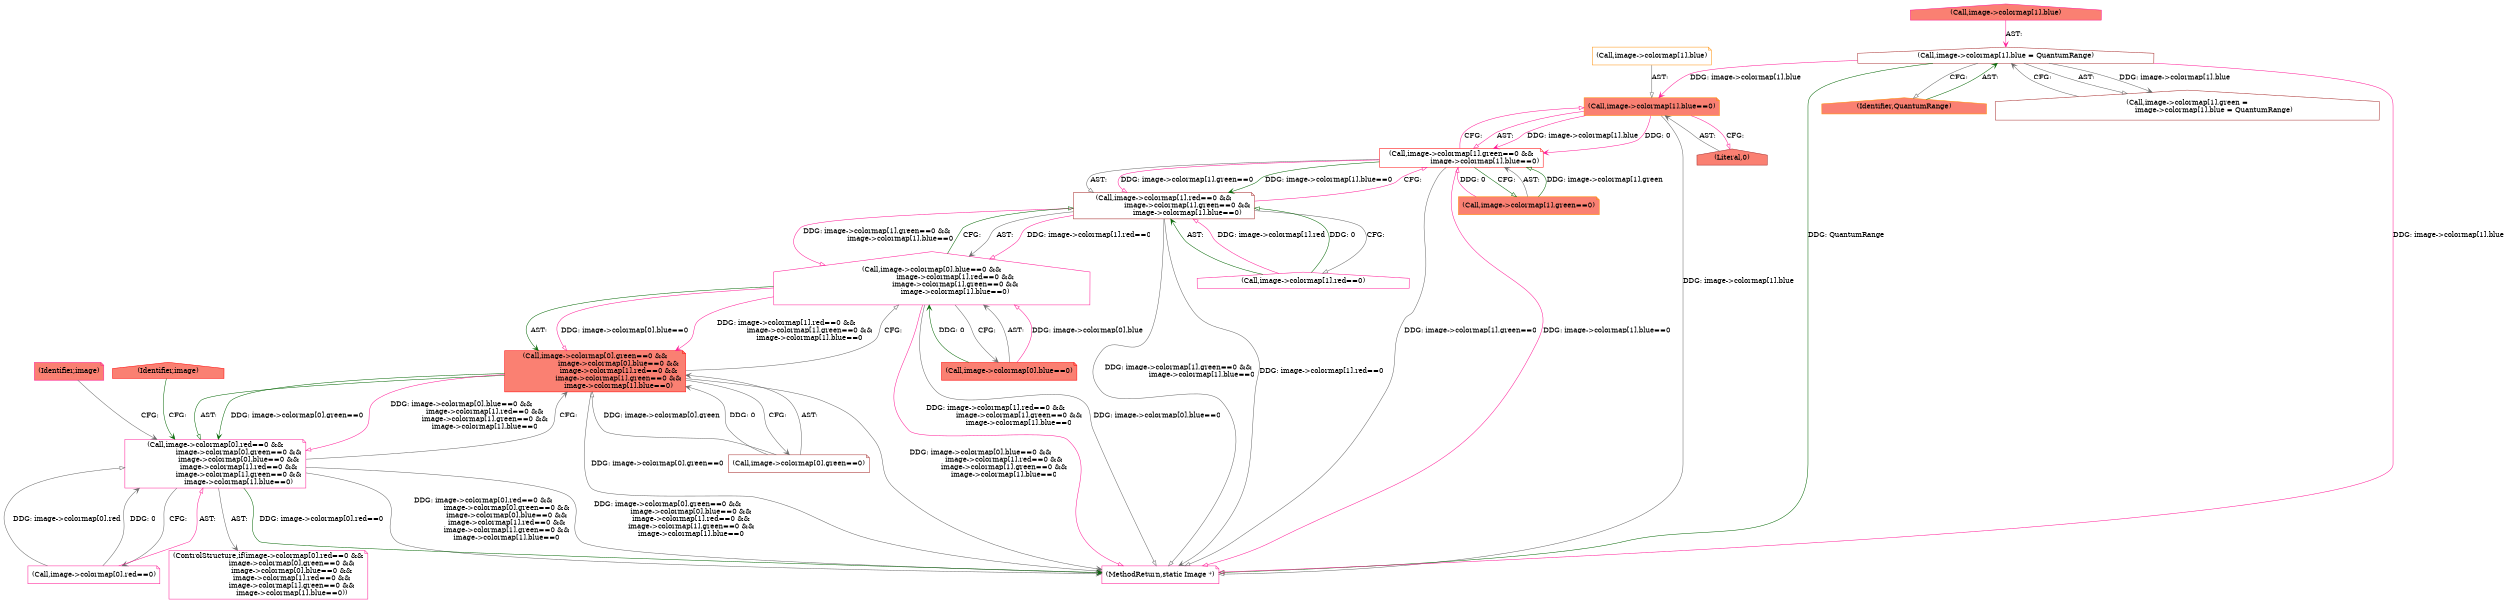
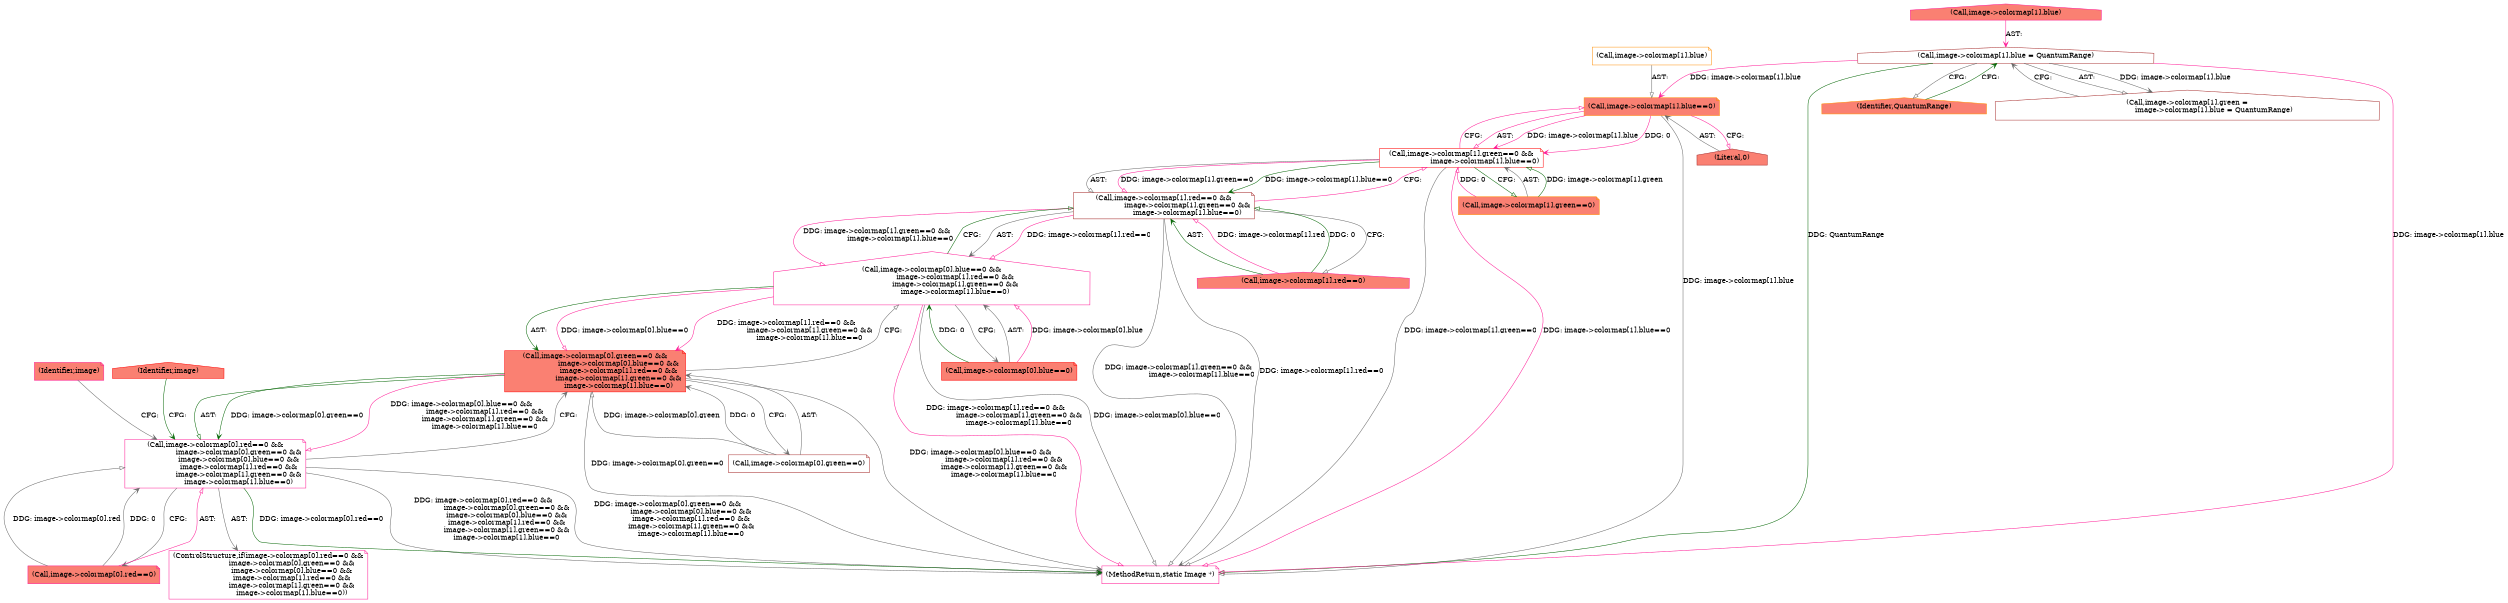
  digraph {
    node [color=deeppink fillcolor=white shape=note style=filled]
    edge [arrowhead=onormal color=gray40]
    n1 [color=darkorange fillcolor=salmon label="(Call,image->colormap[1].blue==0)"]
    n2 [color=red label="(Call,image->colormap[1].green==0 &&\n                     image->colormap[1].blue==0)"]
    n3 [color=brown fillcolor=salmon label="(Literal,0)" shape=house]
    n4 [label="(MethodReturn,static Image *)"]
    n5 [color=brown label="(Call,image->colormap[1].red==0 &&\n                     image->colormap[1].green==0 &&\n                     image->colormap[1].blue==0)"]
    n6 [color=darkorange fillcolor=salmon label="(Call,image->colormap[1].green==0)"]
    n7 [color=brown label="(Call,image->colormap[1].blue = QuantumRange)" shape=house]
    n8 [color=darkorange fillcolor=salmon label="(Identifier,QuantumRange)" shape=house]
    n9 [color=brown label="(Call,image->colormap[1].green =\n                        image->colormap[1].blue = QuantumRange)" shape=house]
    n10 [label="(Call,image->colormap[0].blue==0 &&\n                     image->colormap[1].red==0 &&\n                     image->colormap[1].green==0 &&\n                     image->colormap[1].blue==0)" shape=house]
-   n11 [label="(Call,image->colormap[1].red==0)" shape=house]
+   n11 [fillcolor=salmon label="(Call,image->colormap[1].red==0)" shape=house]
    n12 [color=red fillcolor=salmon label="(Call,image->colormap[0].green==0 &&\n                     image->colormap[0].blue==0 &&\n                     image->colormap[1].red==0 &&\n                     image->colormap[1].green==0 &&\n                     image->colormap[1].blue==0)"]
    n13 [color=red fillcolor=salmon label="(Call,image->colormap[0].blue==0)"]
    n14 [label="(Call,image->colormap[0].red==0 &&\n                     image->colormap[0].green==0 &&\n                     image->colormap[0].blue==0 &&\n                     image->colormap[1].red==0 &&\n                     image->colormap[1].green==0 &&\n                     image->colormap[1].blue==0)"]
    n15 [color=brown label="(Call,image->colormap[0].green==0)"]
    n16 [label="(ControlStructure,if(image->colormap[0].red==0 &&\n                     image->colormap[0].green==0 &&\n                     image->colormap[0].blue==0 &&\n                     image->colormap[1].red==0 &&\n                     image->colormap[1].green==0 &&\n                     image->colormap[1].blue==0))"]
-   n17 [label="(Call,image->colormap[0].red==0)"]
+   n17 [fillcolor=salmon label="(Call,image->colormap[0].red==0)"]
    n18 [fillcolor=salmon label="(Call,image->colormap[1].blue)" shape=house]
    n19 [color=darkorange label="(Call,image->colormap[1].blue)"]
    n20 [color=red fillcolor=salmon label="(Identifier,image)" shape=house]
    n21 [fillcolor=salmon label="(Identifier,image)"]
    n1 -> n2 [color=deeppink label="AST: "]
    n1 -> n2 [arrowhead=vee color=deeppink label="DDG: image->colormap[1].blue"]
    n1 -> n2 [arrowhead=vee color=deeppink label="DDG: 0"]
    n1 -> n3 [color=deeppink label="CFG: "]
    n1 -> n4 [label="DDG: image->colormap[1].blue"]
    n2 -> n1 [color=deeppink label="CFG: "]
    n2 -> n4 [label="DDG: image->colormap[1].green==0"]
    n2 -> n4 [color=deeppink label="DDG: image->colormap[1].blue==0"]
    n2 -> n5 [label="AST: "]
    n2 -> n5 [color=deeppink label="DDG: image->colormap[1].green==0"]
    n2 -> n5 [arrowhead=vee color=darkgreen label="DDG: image->colormap[1].blue==0"]
    n2 -> n6 [color=darkgreen label="CFG: "]
    n3 -> n1 [arrowhead=vee label="AST: "]
    n5 -> n2 [color=deeppink label="CFG: "]
    n5 -> n4 [label="DDG: image->colormap[1].green==0 &&\n                     image->colormap[1].blue==0"]
    n5 -> n4 [arrowhead=vee label="DDG: image->colormap[1].red==0"]
    n5 -> n10 [arrowhead=vee label="AST: "]
    n5 -> n10 [color=deeppink label="DDG: image->colormap[1].red==0"]
    n5 -> n10 [color=deeppink label="DDG: image->colormap[1].green==0 &&\n                     image->colormap[1].blue==0"]
    n5 -> n11 [label="CFG: "]
    n6 -> n2 [arrowhead=vee label="AST: "]
    n6 -> n2 [color=darkgreen label="DDG: image->colormap[1].green"]
    n6 -> n2 [color=deeppink label="DDG: 0"]
    n7 -> n1 [arrowhead=vee color=deeppink label="DDG: image->colormap[1].blue"]
    n7 -> n4 [color=darkgreen label="DDG: QuantumRange"]
    n7 -> n4 [color=deeppink label="DDG: image->colormap[1].blue"]
    n7 -> n8 [label="CFG: "]
    n7 -> n9 [label="AST: "]
    n7 -> n9 [arrowhead=vee label="DDG: image->colormap[1].blue"]
-   n8 -> n7 [arrowhead=vee color=darkgreen label="AST: "]
+   n8 -> n7 [arrowhead=vee color=darkgreen label="CFG: "]
    n9 -> n7 [arrowhead=vee label="CFG: "]
    n10 -> n4 [color=deeppink label="DDG: image->colormap[1].red==0 &&\n                     image->colormap[1].green==0 &&\n                     image->colormap[1].blue==0"]
    n10 -> n4 [label="DDG: image->colormap[0].blue==0"]
    n10 -> n5 [color=darkgreen label="CFG: "]
    n10 -> n12 [arrowhead=vee color=darkgreen label="AST: "]
    n10 -> n12 [color=deeppink label="DDG: image->colormap[0].blue==0"]
    n10 -> n12 [arrowhead=vee color=deeppink label="DDG: image->colormap[1].red==0 &&\n                     image->colormap[1].green==0 &&\n                     image->colormap[1].blue==0"]
    n10 -> n13 [arrowhead=vee label="CFG: "]
    n11 -> n5 [arrowhead=vee color=darkgreen label="AST: "]
    n11 -> n5 [color=deeppink label="DDG: image->colormap[1].red"]
    n11 -> n5 [color=darkgreen label="DDG: 0"]
    n12 -> n4 [arrowhead=vee label="DDG: image->colormap[0].green==0"]
    n12 -> n4 [arrowhead=vee label="DDG: image->colormap[0].blue==0 &&\n                     image->colormap[1].red==0 &&\n                     image->colormap[1].green==0 &&\n                     image->colormap[1].blue==0"]
    n12 -> n10 [label="CFG: "]
    n12 -> n14 [color=darkgreen label="AST: "]
    n12 -> n14 [arrowhead=vee color=darkgreen label="DDG: image->colormap[0].green==0"]
    n12 -> n14 [color=deeppink label="DDG: image->colormap[0].blue==0 &&\n                     image->colormap[1].red==0 &&\n                     image->colormap[1].green==0 &&\n                     image->colormap[1].blue==0"]
    n12 -> n15 [arrowhead=vee label="CFG: "]
    n13 -> n10 [arrowhead=vee label="AST: "]
    n13 -> n10 [color=deeppink label="DDG: image->colormap[0].blue"]
    n13 -> n10 [arrowhead=vee color=darkgreen label="DDG: 0"]
    n14 -> n4 [arrowhead=vee label="DDG: image->colormap[0].red==0 &&\n                     image->colormap[0].green==0 &&\n                     image->colormap[0].blue==0 &&\n                     image->colormap[1].red==0 &&\n                     image->colormap[1].green==0 &&\n                     image->colormap[1].blue==0"]
    n14 -> n4 [label="DDG: image->colormap[0].green==0 &&\n                     image->colormap[0].blue==0 &&\n                     image->colormap[1].red==0 &&\n                     image->colormap[1].green==0 &&\n                     image->colormap[1].blue==0"]
    n14 -> n4 [arrowhead=vee color=darkgreen label="DDG: image->colormap[0].red==0"]
    n14 -> n12 [arrowhead=vee label="CFG: "]
    n14 -> n16 [arrowhead=vee label="AST: "]
    n14 -> n17 [arrowhead=vee label="CFG: "]
    n15 -> n12 [arrowhead=vee label="AST: "]
    n15 -> n12 [label="DDG: image->colormap[0].green"]
    n15 -> n12 [arrowhead=vee label="DDG: 0"]
    n17 -> n14 [color=deeppink label="AST: "]
    n17 -> n14 [label="DDG: image->colormap[0].red"]
    n17 -> n14 [arrowhead=vee label="DDG: 0"]
    n18 -> n7 [arrowhead=vee color=deeppink label="AST: "]
    n19 -> n1 [label="AST: "]
    n20 -> n14 [arrowhead=vee color=darkgreen label="CFG: "]
    n21 -> n14 [arrowhead=vee label="CFG: "]
  }
